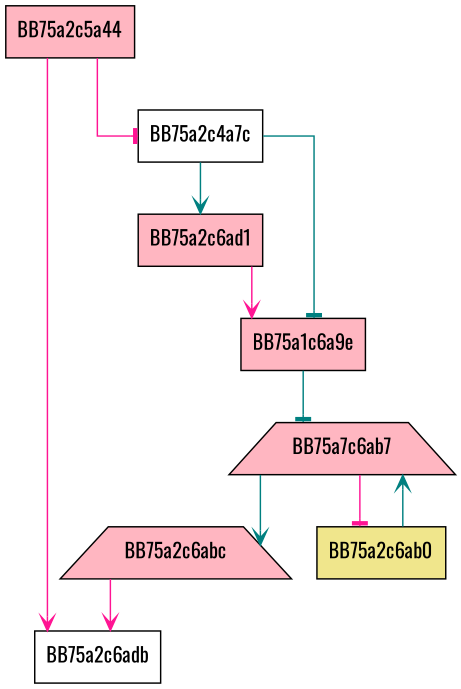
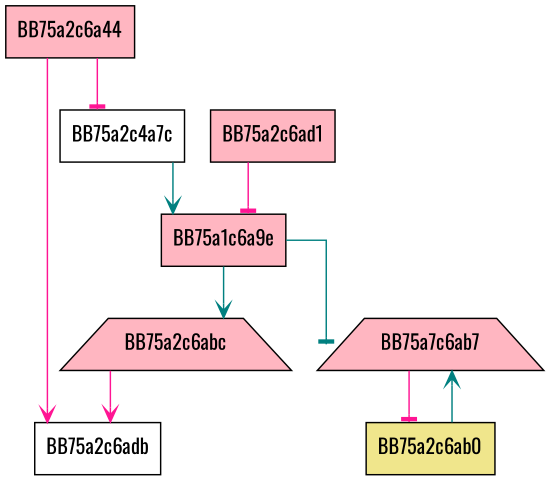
  digraph {
    fontname=Oswald
    splines=ortho
    node [fillcolor=lightpink fontname=Oswald shape=box style=filled]
    edge [arrowhead=vee color=deeppink fontname=Oswald]
    BB75a2c6adb [fillcolor=white]
-   BB75a2c6a44 [label=BB75a2c5a44]
+   BB75a2c6a44
    n3 [fillcolor=white label=BB75a2c4a7c]
    BB75a2c6ad1
    n5 [label=BB75a1c6a9e]
    BB75a2c6abc [shape=trapezium]
    n7 [label=BB75a7c6ab7 shape=trapezium]
    BB75a2c6ab0 [fillcolor=khaki]
    BB75a2c6a44 -> BB75a2c6adb
    BB75a2c6a44 -> n3 [arrowhead=tee]
-   n3 -> BB75a2c6ad1 [color=teal]
-   n3 -> n5 [arrowhead=tee color=teal]
-   BB75a2c6ad1 -> n5
+   n3 -> n5 [color=teal]
+   BB75a2c6ad1 -> n5 [arrowhead=tee]
    n5 -> n7 [arrowhead=tee color=teal]
    BB75a2c6abc -> BB75a2c6adb
-   n7 -> BB75a2c6abc [color=teal]
+   n5 -> BB75a2c6abc [color=teal]
    n7 -> BB75a2c6ab0 [arrowhead=tee]
    BB75a2c6ab0 -> n7 [color=teal]
  }
